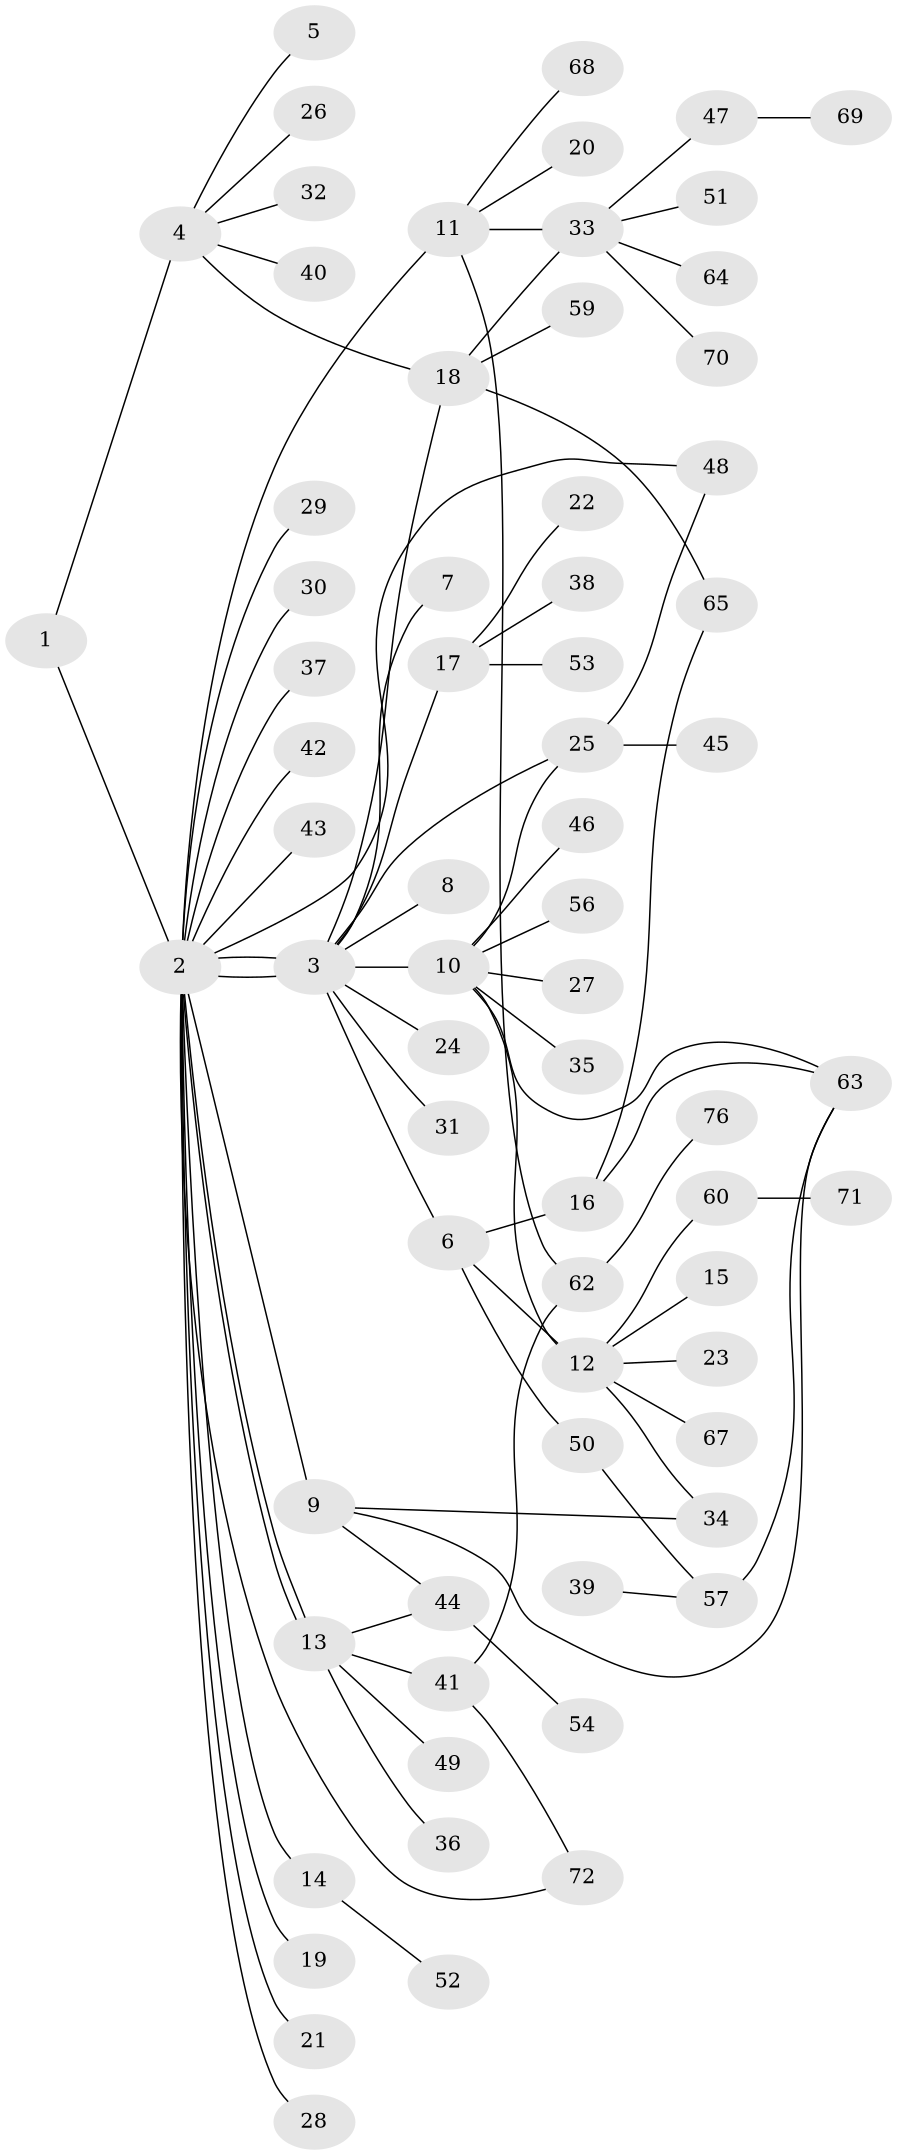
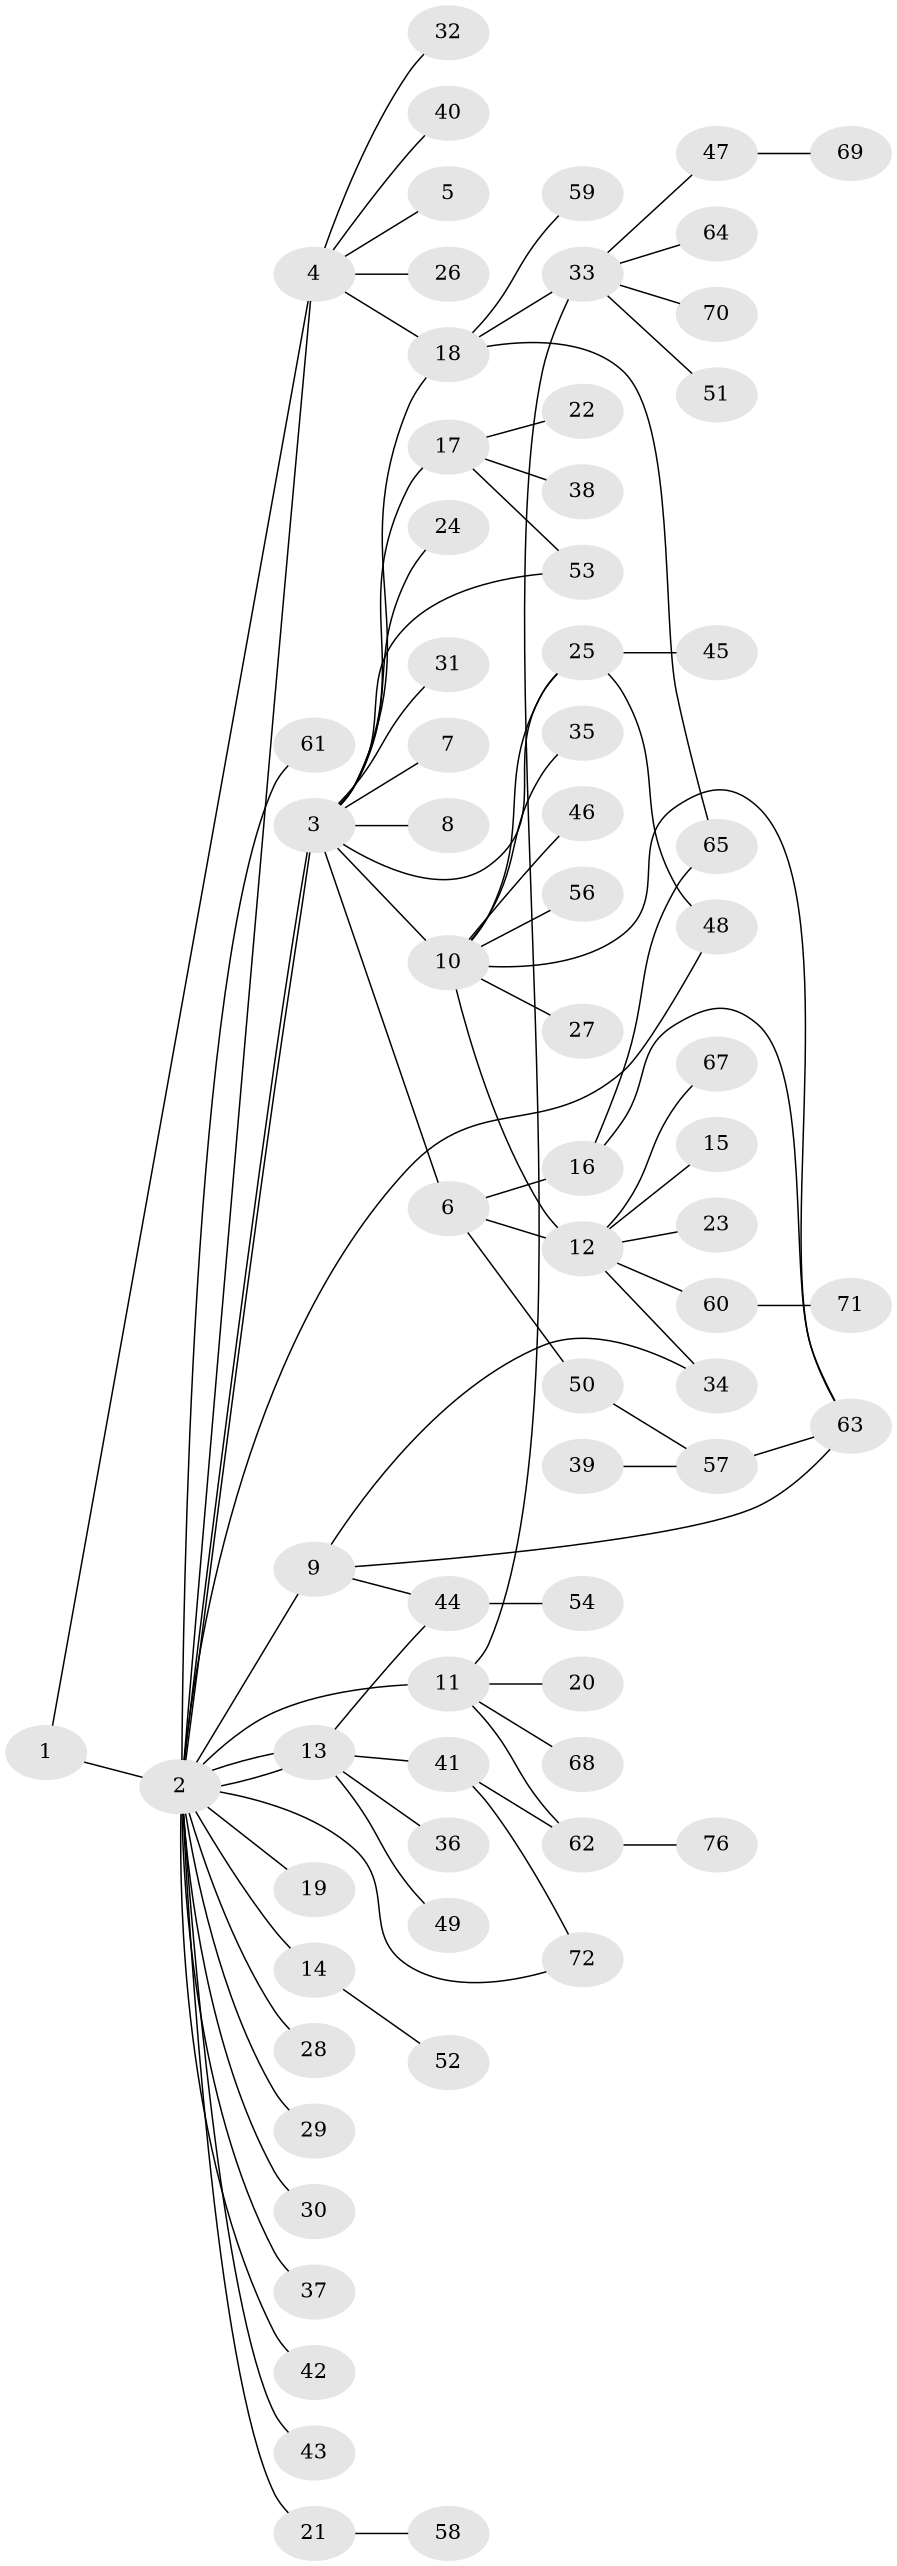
  graph {
    rankdir=LR
    node [color=gray90 style=filled]
    1
    2
    4
    3
    9
    11
    13
    14
    19
    21
    28
    29
    30
    37
    42
    43
    48
+   61
    72
    18
    5
    26
    32
    40
    6
    7
    8
    10
    17
    24
    25
    31
    53
    34
    44
    63
    20
    33
    62
    68
    36
    41
    49
    52
+   58
    12
    16
    50
    27
    35
    46
    56
    15
    23
    60
    67
    22
    38
    65
    59
    45
    57
    54
    47
    51
    64
    70
    n68 [label=76]
    71
    39
    69
    1 -- 2
    1 -- 4
+   2 -- 4
    2 -- 3
    2 -- 3
    2 -- 9
    2 -- 11
    2 -- 13
    2 -- 13
    2 -- 14
    2 -- 19
    2 -- 21
    2 -- 28
    2 -- 29
    2 -- 30
    2 -- 37
    2 -- 42
    2 -- 43
    2 -- 48
+   2 -- 61
    2 -- 72
    4 -- 18
    4 -- 5
    4 -- 26
    4 -- 32
    4 -- 40
    3 -- 18
    3 -- 6
    3 -- 7
    3 -- 8
    3 -- 10
    3 -- 17
    3 -- 24
    3 -- 25
    3 -- 31
+   3 -- 53
    9 -- 34
    9 -- 44
    9 -- 63
    11 -- 20
    11 -- 33
    11 -- 62
    11 -- 68
    13 -- 44
    13 -- 36
    13 -- 41
    13 -- 49
    14 -- 52
+   21 -- 58
    18 -- 33
    18 -- 65
    18 -- 59
    6 -- 12
    6 -- 16
    6 -- 50
    10 -- 25
    10 -- 63
    10 -- 12
    10 -- 27
    10 -- 35
    10 -- 46
    10 -- 56
    17 -- 53
    17 -- 22
    17 -- 38
    25 -- 48
    25 -- 45
    44 -- 54
    33 -- 47
    33 -- 51
    33 -- 64
    33 -- 70
    62 -- n68
    41 -- 72
    41 -- 62
    12 -- 34
    12 -- 15
    12 -- 23
    12 -- 60
    12 -- 67
    16 -- 63
    16 -- 65
    50 -- 57
    60 -- 71
    57 -- 63
    47 -- 69
    39 -- 57
  }
